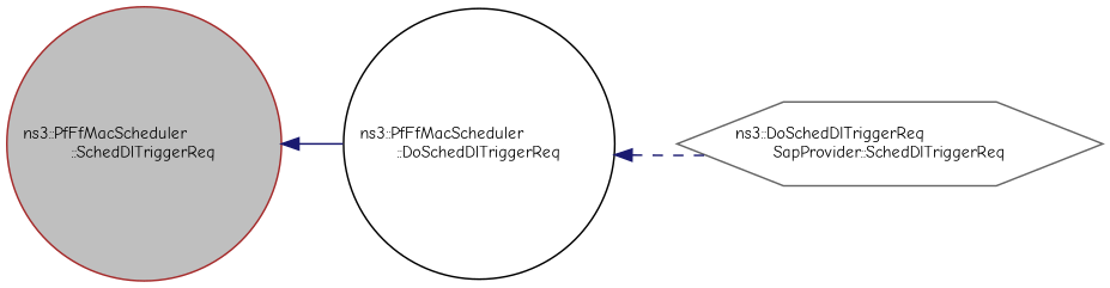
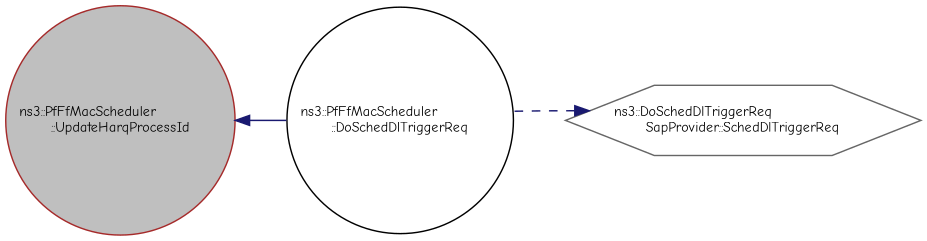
  digraph {
    fontname="Comic Neue"
    rankdir=LR
    node [fillcolor=white fontname="Comic Neue" fontsize=10 shape=circle style=filled]
    edge [color=midnightblue dir=back fontname="Comic Neue" fontsize=10 labelfontname=Helvetica labelfontsize=10]
-   n1 [color=brown fillcolor=grey75 fontcolor=black height=0.2 label="ns3::PfFfMacScheduler\l::SchedDlTriggerReq" width=0.4]
+   n1 [color=brown fillcolor=grey75 fontcolor=black height=0.2 label="ns3::PfFfMacScheduler\l::UpdateHarqProcessId" width=0.4]
    n2 [color=black height=0.2 label="ns3::PfFfMacScheduler\l::DoSchedDlTriggerReq" width=0.4]
    n3 [color=gray40 height=0.2 label="ns3::DoSchedDlTriggerReq\lSapProvider::SchedDlTriggerReq" shape=hexagon width=0.4]
    n1 -> n2 [style=solid]
-   n2 -> n3 [style=dashed]
+   n3 -> n2 [style=dashed]
  }
